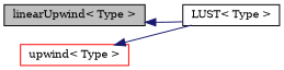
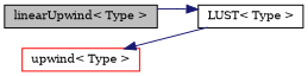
  digraph {
    fontname="DejaVu Serif"
    rankdir=LR
    node [color=black fontname="DejaVu Serif" fontsize=10 shape=record]
    edge [color=midnightblue dir=back fontname="DejaVu Serif" fontsize=10 labelfontname=Helvetica labelfontsize=10 style=solid]
    n1 [fillcolor=grey75 fontcolor=black height=0.2 label="linearUpwind\< Type \>" style=filled width=0.4]
    n2 [height=0.2 label="LUST\< Type \>" width=0.4]
    n3 [color=red height=0.2 label="upwind\< Type \>" width=0.4]
-   n1 -> n2
+   n2 -> n1
    n3 -> n2
  }
